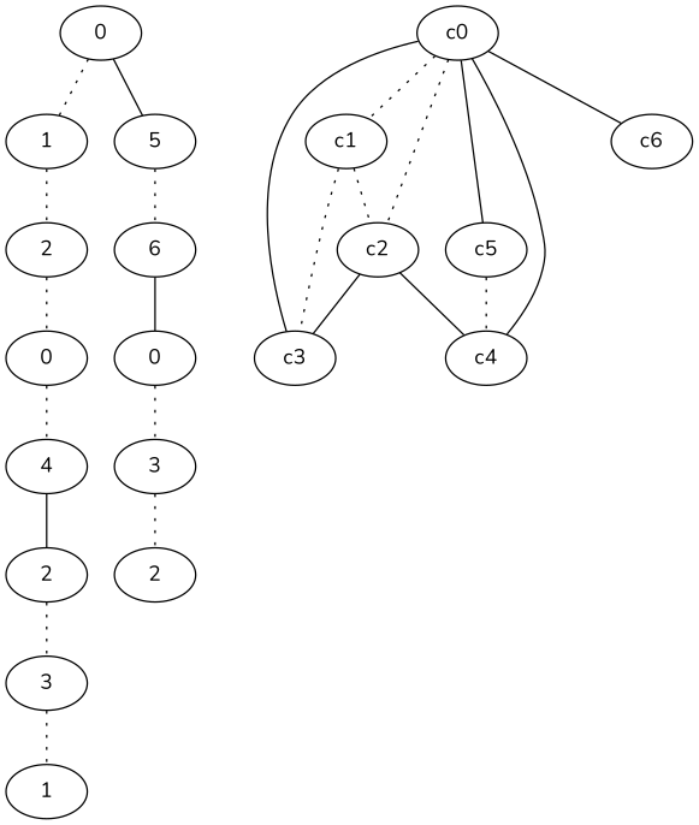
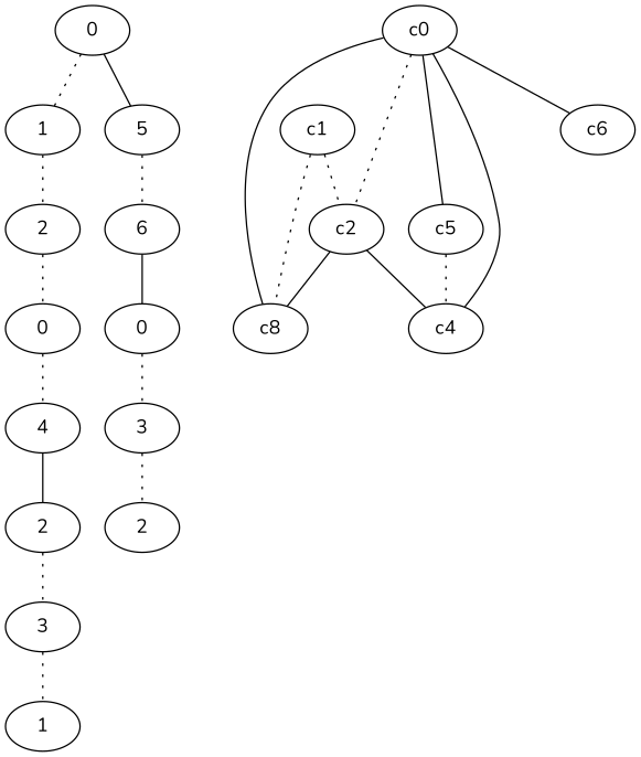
  graph {
    fontname=Nunito
    node [fontname=Nunito]
    edge [fontname=Nunito style=dotted]
    n1 [label=0]
    n2 [label=1]
    n3 [label=5]
    n4 [label=2]
    n5 [label=6]
    n6 [label=0]
    n7 [label=4]
    n8 [label=2]
    n9 [label=3]
    n10 [label=1]
    n11 [label=0]
    n12 [label=3]
    n13 [label=2]
    c0
    c1
    c2
-   c3
+   c3 [label=c8]
    c4
    c5
    c6
    n1 -- n2
    n1 -- n3 [style=""]
    n2 -- n4
    n3 -- n5
    n4 -- n6
    n5 -- n11 [style=""]
    n6 -- n7
    n7 -- n8 [style=""]
    n8 -- n9
    n9 -- n10
    n11 -- n12
    n12 -- n13
-   c0 -- c1
    c0 -- c2
    c0 -- c3 [style=solid]
    c0 -- c4 [style=solid]
    c0 -- c5 [style=""]
    c0 -- c6 [style=""]
    c1 -- c2
    c1 -- c3
    c2 -- c3 [style=solid]
    c2 -- c4 [style=""]
    c5 -- c4
  }
